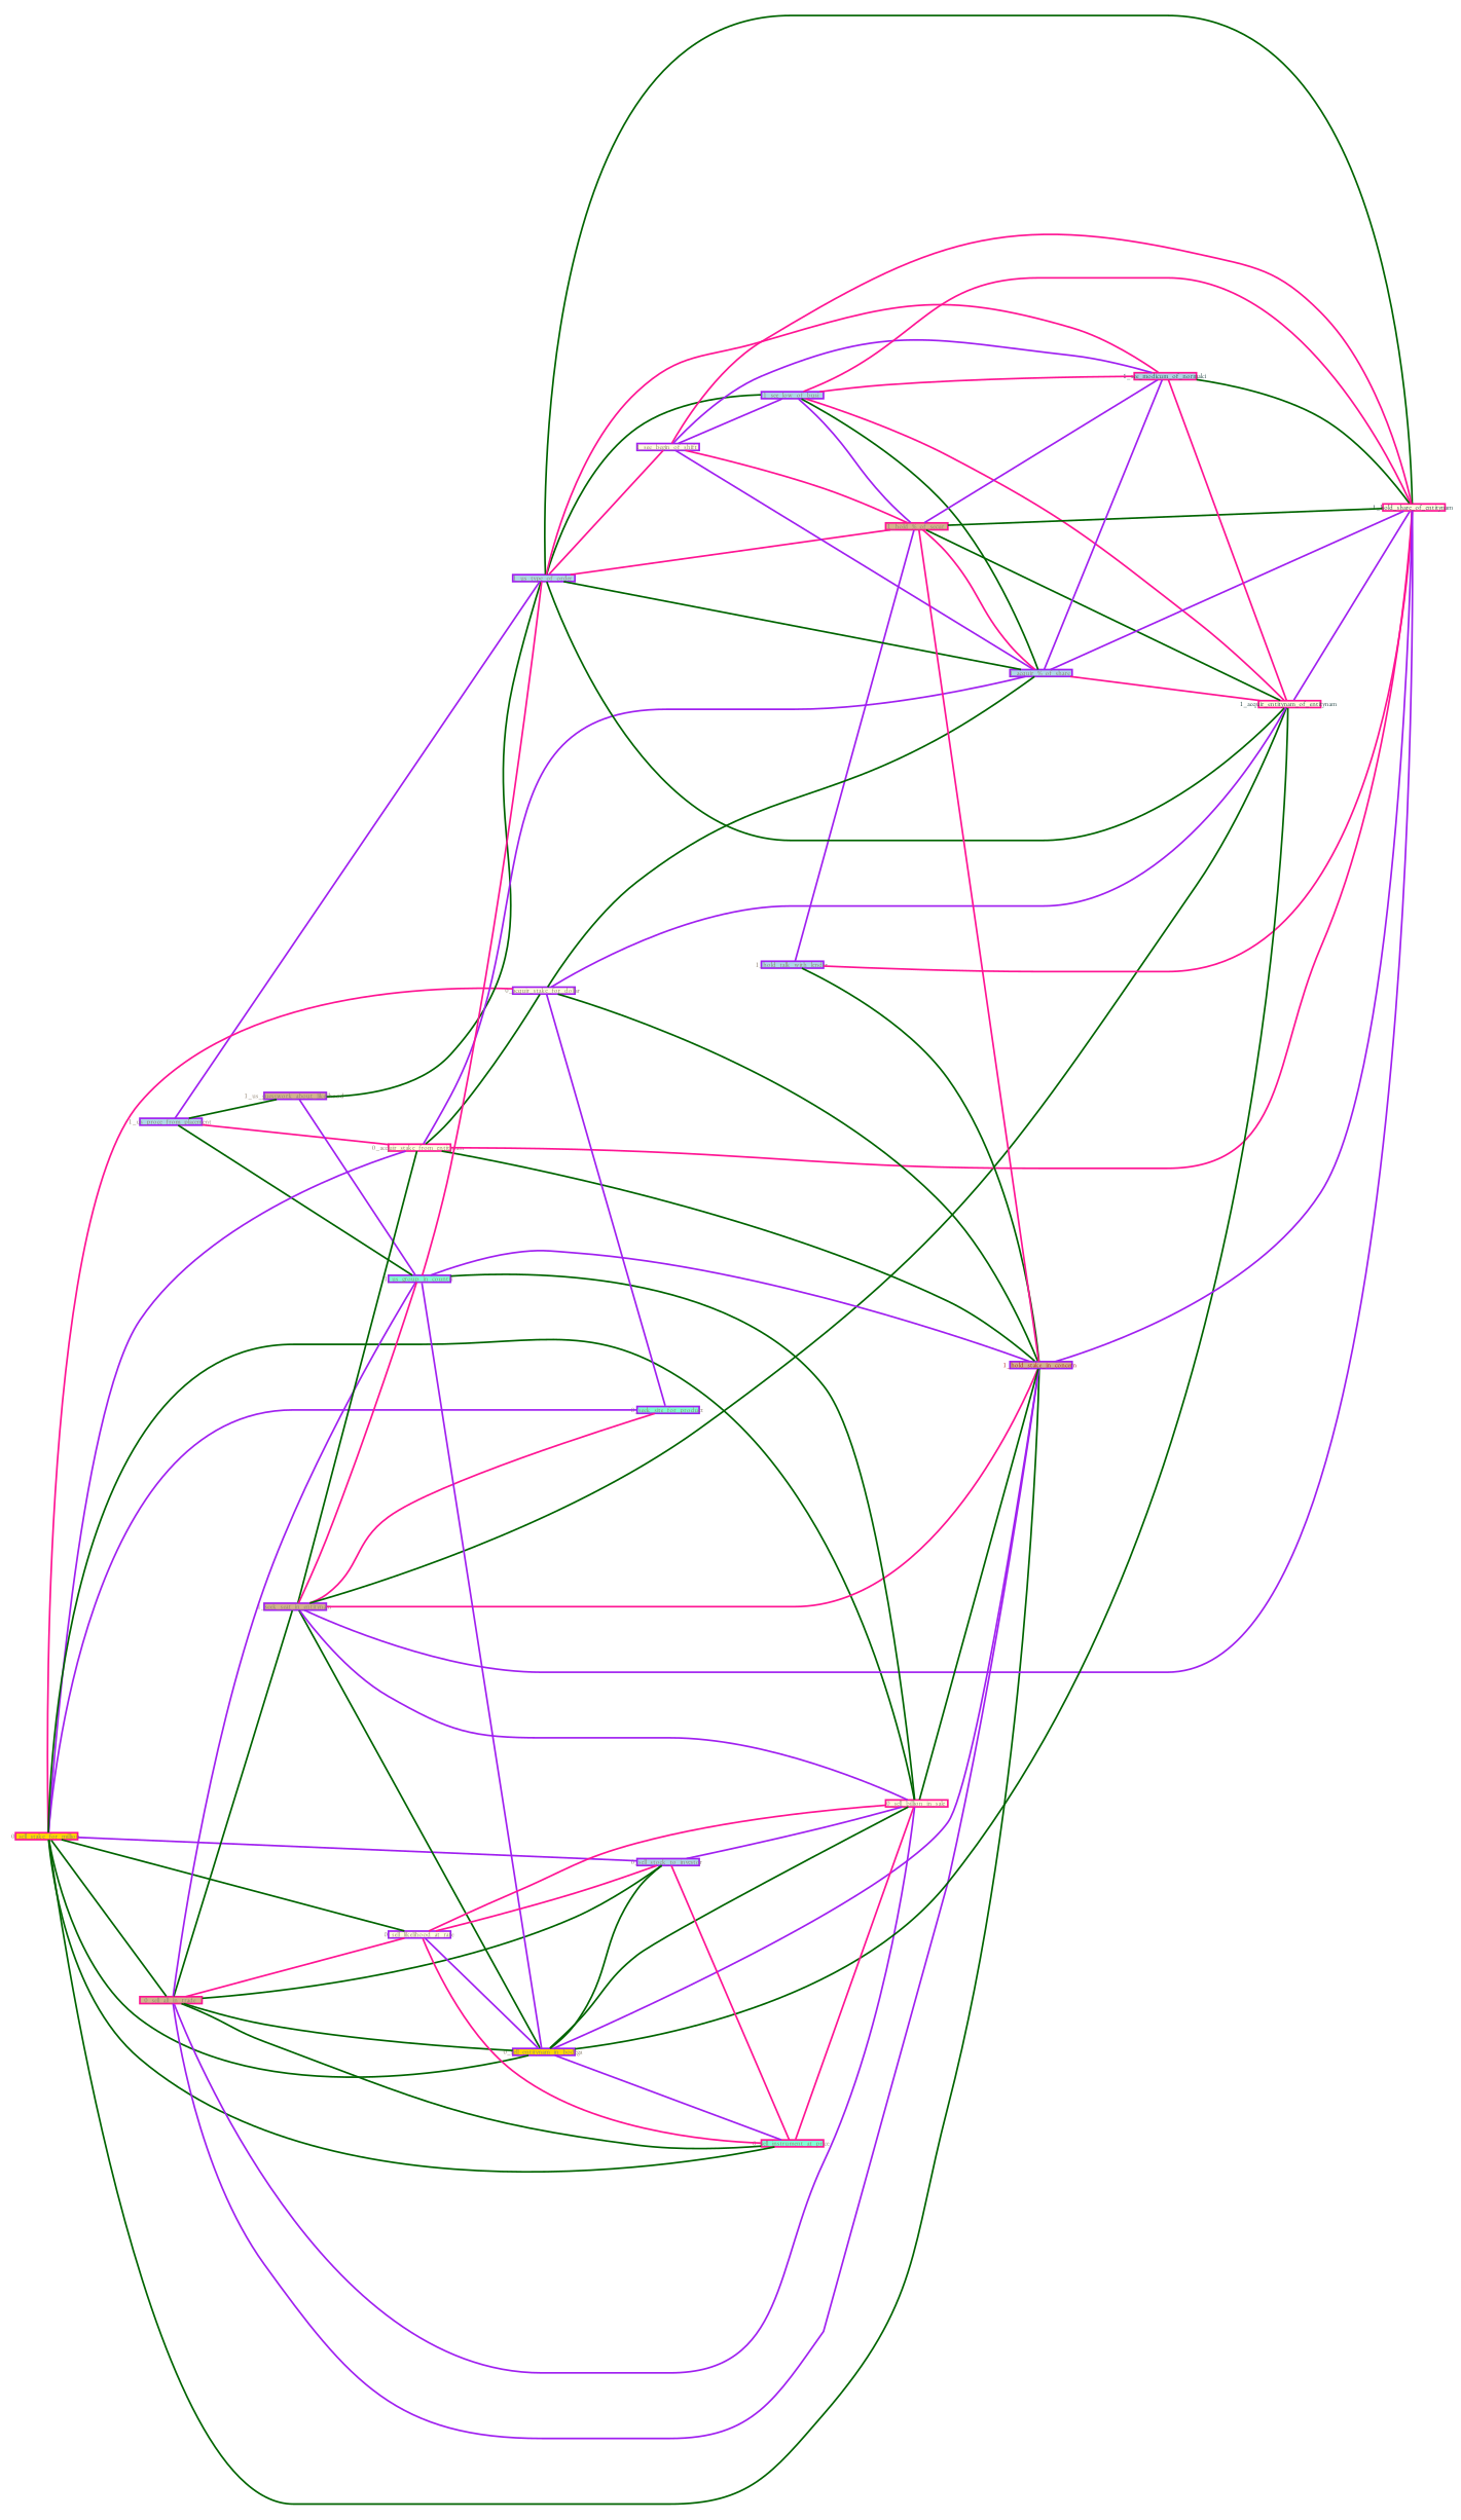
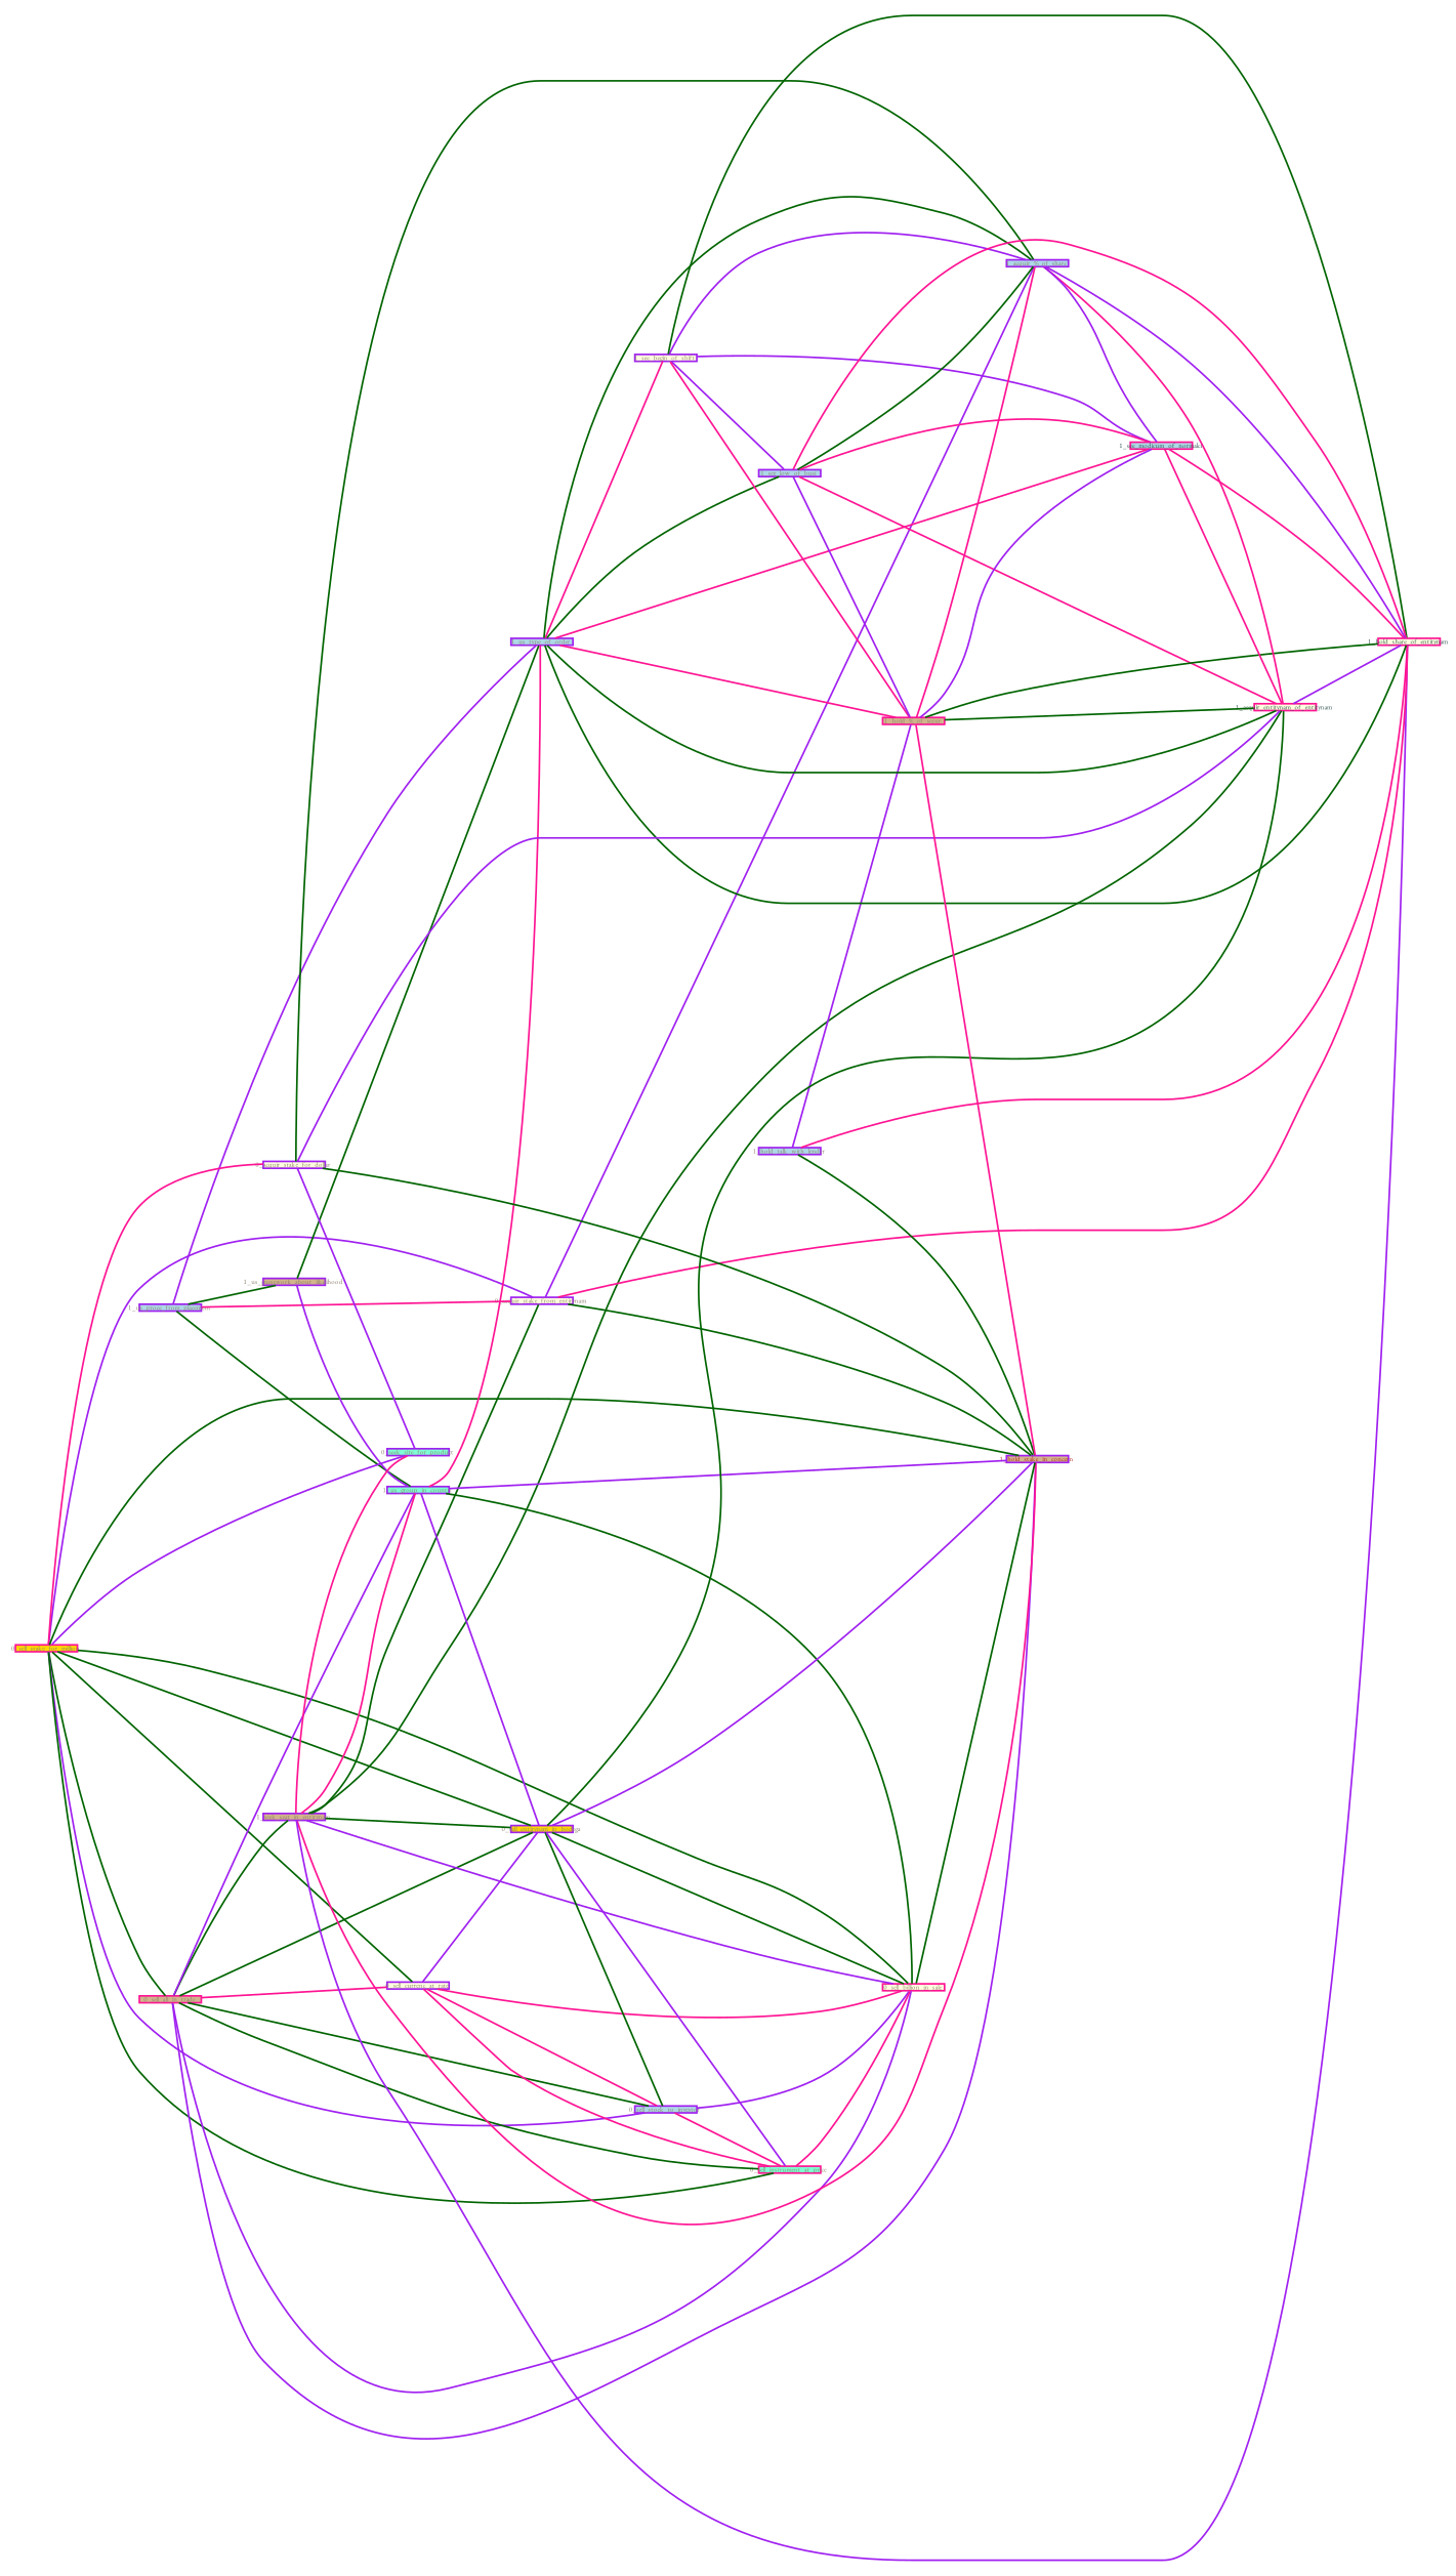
  graph {
    fontname="EB Garamond"
    rankdir=LR
    node [color=purple fillcolor=lightblue fixedsize=true fontcolor="#8b7d6b" fontname="EB Garamond" fontsize=4 shape=polygon style=filled]
    edge [color=darkgreen fontname="EB Garamond" w=1]
    "1_us_proce_from_placement " [height=.06 width=.5]
    "0_sell_stake_for_million " [color=deeppink fillcolor=gold height=.06 width=.5]
    "1_us_guesswork_about_likelihood " [fillcolor=tan height=.06 width=.5]
    "0_sell_all_in_trade " [color=deeppink fillcolor=tan height=.06 width=.5]
    "1_seek_seat_in_entitynam " [fillcolor=tan height=.06 width=.5]
-   "0_acquir_stake_from_entitynam " [color=deeppink fillcolor=lightyellow height=.06 width=.5]
+   "0_acquir_stake_from_entitynam " [fillcolor=lightyellow height=.06 width=.5]
    "1_us_group_in_countri " [fillcolor=aquamarine height=.06 width=.5]
    "1_hold_talk_with_lender " [height=.06 width=.5]
-   "0_sell_currenc_at_rate " [fillcolor=lightyellow height=.06 width=.5 label="0_sell_likelihood_at_rate"]
+   "0_sell_currenc_at_rate " [fillcolor=lightyellow height=.06 width=.5]
    "0_sell_entitynam_in_bodega " [fillcolor=gold height=.06 width=.5]
    "1_us_type_of_order " [height=.06 width=.5]
    "0_acquir_stake_for_dollar " [fillcolor=lightyellow height=.06 width=.5]
    "0_sell_stock_to_investor " [height=.06 width=.5]
    "1_see_begin_of_shift " [fillcolor=lightyellow height=.06 width=.5]
    "0_seek_site_for_product " [fillcolor=aquamarine height=.06 width=.5]
    "0_sell_instrument_at_price " [color=deeppink fillcolor=aquamarine height=.06 width=.5]
    "1_see_low_of_busi " [height=.06 width=.5]
    "0_sell_billion_in_sale " [color=deeppink fillcolor=lightyellow height=.06 width=.5]
    "1_hold_%_of_secur " [color=deeppink fillcolor=tan height=.06 width=.5]
    "1_acquir_%_of_share " [height=.06 width=.5]
    "1_hold_stake_in_concern " [fillcolor=tan fontcolor="#b22222" height=.06 width=.5]
    "1_acquir_entitynam_of_entitynam " [color=deeppink fillcolor=lightyellow fontcolor="#2f4f4f" height=.06 width=.5]
    "1_hold_share_of_entitynam " [color=deeppink fillcolor=lightyellow fontcolor="#2f4f4f" height=.06 width=.5]
    "1_see_modicum_of_normalci " [color=deeppink fontcolor="#2f4f4f" height=.06 width=.5]
    subgraph sub_1 {
      "1_us_proce_from_placement "
      "0_sell_stake_for_million "
      "1_us_guesswork_about_likelihood "
      "0_sell_all_in_trade "
      "1_seek_seat_in_entitynam "
      "0_acquir_stake_from_entitynam "
      "1_us_group_in_countri "
      "1_hold_talk_with_lender "
      "0_sell_currenc_at_rate "
      "0_sell_entitynam_in_bodega "
      "1_us_type_of_order "
      "0_acquir_stake_for_dollar "
      "0_sell_stock_to_investor "
      "1_see_begin_of_shift "
      "0_seek_site_for_product "
      "0_sell_instrument_at_price "
      "1_see_low_of_busi "
      "0_sell_billion_in_sale "
      "1_hold_%_of_secur "
      "1_acquir_%_of_share "
    }
    subgraph sub_2 {
      "1_hold_stake_in_concern "
    }
    "1_us_proce_from_placement " -- "1_us_guesswork_about_likelihood "
    "1_us_proce_from_placement " -- "0_acquir_stake_from_entitynam " [color=deeppink]
    "1_us_proce_from_placement " -- "1_us_group_in_countri "
    "1_us_proce_from_placement " -- "1_us_type_of_order " [color=purple]
    "0_sell_stake_for_million " -- "0_sell_all_in_trade "
    "0_sell_stake_for_million " -- "0_acquir_stake_from_entitynam " [color=purple]
    "0_sell_stake_for_million " -- "0_sell_currenc_at_rate "
    "0_sell_stake_for_million " -- "0_sell_entitynam_in_bodega "
    "0_sell_stake_for_million " -- "0_acquir_stake_for_dollar " [color=deeppink w=2]
    "0_sell_stake_for_million " -- "0_sell_stock_to_investor " [color=purple]
    "0_sell_stake_for_million " -- "0_seek_site_for_product " [color=purple]
    "0_sell_stake_for_million " -- "0_sell_instrument_at_price "
    "0_sell_stake_for_million " -- "0_sell_billion_in_sale "
    "0_sell_stake_for_million " -- "1_hold_stake_in_concern "
    "1_us_guesswork_about_likelihood " -- "1_us_group_in_countri " [color=purple]
    "1_us_guesswork_about_likelihood " -- "1_us_type_of_order "
    "0_sell_all_in_trade " -- "1_seek_seat_in_entitynam "
    "0_sell_all_in_trade " -- "1_us_group_in_countri " [color=purple]
    "0_sell_all_in_trade " -- "0_sell_currenc_at_rate " [color=deeppink]
    "0_sell_all_in_trade " -- "0_sell_entitynam_in_bodega " [w=2]
    "0_sell_all_in_trade " -- "0_sell_stock_to_investor "
    "0_sell_all_in_trade " -- "0_sell_instrument_at_price "
    "0_sell_all_in_trade " -- "0_sell_billion_in_sale " [color=purple w=2]
    "0_sell_all_in_trade " -- "1_hold_stake_in_concern " [color=purple]
    "1_seek_seat_in_entitynam " -- "0_acquir_stake_from_entitynam "
    "1_seek_seat_in_entitynam " -- "1_us_group_in_countri " [color=deeppink]
    "1_seek_seat_in_entitynam " -- "0_sell_entitynam_in_bodega "
    "1_seek_seat_in_entitynam " -- "0_seek_site_for_product " [color=deeppink]
    "1_seek_seat_in_entitynam " -- "0_sell_billion_in_sale " [color=purple]
    "1_seek_seat_in_entitynam " -- "1_hold_stake_in_concern " [color=deeppink]
    "1_seek_seat_in_entitynam " -- "1_acquir_entitynam_of_entitynam "
    "1_seek_seat_in_entitynam " -- "1_hold_share_of_entitynam " [color=purple]
-   "0_acquir_stake_from_entitynam " -- "0_acquir_stake_for_dollar " [w=2]
    "0_acquir_stake_from_entitynam " -- "1_acquir_%_of_share " [color=purple]
    "0_acquir_stake_from_entitynam " -- "1_hold_stake_in_concern "
    "0_acquir_stake_from_entitynam " -- "1_hold_share_of_entitynam " [color=deeppink]
    "1_us_group_in_countri " -- "0_sell_entitynam_in_bodega " [color=purple]
    "1_us_group_in_countri " -- "1_us_type_of_order " [color=deeppink]
    "1_us_group_in_countri " -- "0_sell_billion_in_sale "
    "1_us_group_in_countri " -- "1_hold_stake_in_concern " [color=purple]
    "1_hold_talk_with_lender " -- "1_hold_%_of_secur " [color=purple]
    "1_hold_talk_with_lender " -- "1_hold_stake_in_concern "
    "1_hold_talk_with_lender " -- "1_hold_share_of_entitynam " [color=deeppink]
    "0_sell_currenc_at_rate " -- "0_sell_entitynam_in_bodega " [color=purple]
    "0_sell_currenc_at_rate " -- "0_sell_stock_to_investor " [color=deeppink]
    "0_sell_currenc_at_rate " -- "0_sell_instrument_at_price " [color=deeppink w=2]
    "0_sell_currenc_at_rate " -- "0_sell_billion_in_sale " [color=deeppink]
    "0_sell_entitynam_in_bodega " -- "0_sell_stock_to_investor "
    "0_sell_entitynam_in_bodega " -- "0_sell_instrument_at_price " [color=purple]
    "0_sell_entitynam_in_bodega " -- "0_sell_billion_in_sale " [w=2]
    "0_sell_entitynam_in_bodega " -- "1_hold_stake_in_concern " [color=purple]
    "0_sell_entitynam_in_bodega " -- "1_acquir_entitynam_of_entitynam "
    "1_us_type_of_order " -- "1_see_begin_of_shift " [color=deeppink]
    "1_us_type_of_order " -- "1_see_low_of_busi "
    "1_us_type_of_order " -- "1_hold_%_of_secur " [color=deeppink]
    "1_us_type_of_order " -- "1_acquir_%_of_share "
    "1_us_type_of_order " -- "1_acquir_entitynam_of_entitynam "
    "1_us_type_of_order " -- "1_hold_share_of_entitynam "
    "1_us_type_of_order " -- "1_see_modicum_of_normalci " [color=deeppink]
    "0_acquir_stake_for_dollar " -- "0_seek_site_for_product " [color=purple]
    "0_acquir_stake_for_dollar " -- "1_acquir_%_of_share "
    "0_acquir_stake_for_dollar " -- "1_hold_stake_in_concern "
    "0_acquir_stake_for_dollar " -- "1_acquir_entitynam_of_entitynam " [color=purple]
    "0_sell_stock_to_investor " -- "0_sell_instrument_at_price " [color=deeppink]
    "0_sell_stock_to_investor " -- "0_sell_billion_in_sale " [color=purple]
    "1_see_begin_of_shift " -- "1_see_low_of_busi " [color=purple w=2]
    "1_see_begin_of_shift " -- "1_hold_%_of_secur " [color=deeppink]
    "1_see_begin_of_shift " -- "1_acquir_%_of_share " [color=purple]
-   "1_see_begin_of_shift " -- "1_hold_share_of_entitynam " [color=deeppink]
+   "1_see_begin_of_shift " -- "1_hold_share_of_entitynam "
    "1_see_begin_of_shift " -- "1_see_modicum_of_normalci " [color=purple w=2]
    "0_sell_instrument_at_price " -- "0_sell_billion_in_sale " [color=deeppink]
    "1_see_low_of_busi " -- "1_hold_%_of_secur " [color=purple]
    "1_see_low_of_busi " -- "1_acquir_%_of_share "
    "1_see_low_of_busi " -- "1_acquir_entitynam_of_entitynam " [color=deeppink]
    "1_see_low_of_busi " -- "1_hold_share_of_entitynam " [color=deeppink]
    "1_see_low_of_busi " -- "1_see_modicum_of_normalci " [color=deeppink w=2]
    "0_sell_billion_in_sale " -- "1_hold_stake_in_concern "
    "1_hold_%_of_secur " -- "1_acquir_%_of_share " [color=deeppink w=2]
    "1_hold_%_of_secur " -- "1_hold_stake_in_concern " [color=deeppink]
    "1_hold_%_of_secur " -- "1_acquir_entitynam_of_entitynam "
    "1_hold_%_of_secur " -- "1_hold_share_of_entitynam " [w=2]
    "1_hold_%_of_secur " -- "1_see_modicum_of_normalci " [color=purple]
    "1_acquir_%_of_share " -- "1_acquir_entitynam_of_entitynam " [color=deeppink w=2]
    "1_acquir_%_of_share " -- "1_hold_share_of_entitynam " [color=purple]
    "1_acquir_%_of_share " -- "1_see_modicum_of_normalci " [color=purple]
-   "1_hold_stake_in_concern " -- "1_hold_share_of_entitynam " [color=purple]
    "1_acquir_entitynam_of_entitynam " -- "1_hold_share_of_entitynam " [color=purple w=2]
    "1_see_modicum_of_normalci " -- "1_acquir_entitynam_of_entitynam " [color=deeppink]
-   "1_see_modicum_of_normalci " -- "1_hold_share_of_entitynam "
+   "1_see_modicum_of_normalci " -- "1_hold_share_of_entitynam " [color=deeppink]
  }
